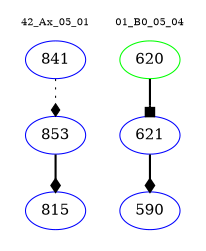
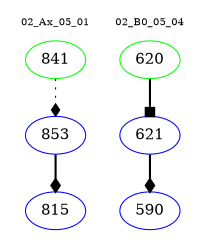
  digraph {
    node [color=blue]
    edge [arrowhead=diamond color=black style=bold]
-   n1 [label=841]
+   n1 [color=green label=841]
    n2 [label=853]
    n3 [label=815]
    n4 [color=green label=620]
    n5 [label=621]
    n6 [label=590]
    subgraph cluster_1 {
      color=white
      fontsize=10
-     label="42_Ax_05_01"
+     label="02_Ax_05_01"
      n1
      n2
      n3
    }
    subgraph cluster_2 {
      color=white
      fontsize=10
-     label="01_B0_05_04"
+     label="02_B0_05_04"
      n4
      n5
      n6
    }
    n1 -> n2 [style=dotted]
    n2 -> n3
    n4 -> n5 [arrowhead=box]
    n5 -> n6
  }
